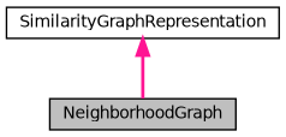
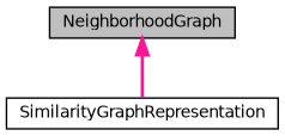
  digraph {
    node [color=black fontname=Helvetica fontsize=10 shape=record style=filled]
    n1 [fillcolor=grey75 fontcolor=black height=0.2 label=NeighborhoodGraph width=0.4]
    n2 [fillcolor=white height=0.2 label=SimilarityGraphRepresentation width=0.4]
-   n2 -> n1 [color=deeppink dir=back fontname=Helvetica fontsize=10 labelfontname=Helvetica labelfontsize=10 style=bold]
+   n1 -> n2 [color=deeppink dir=back fontname=Helvetica fontsize=10 labelfontname=Helvetica labelfontsize=10 style=bold]
  }
